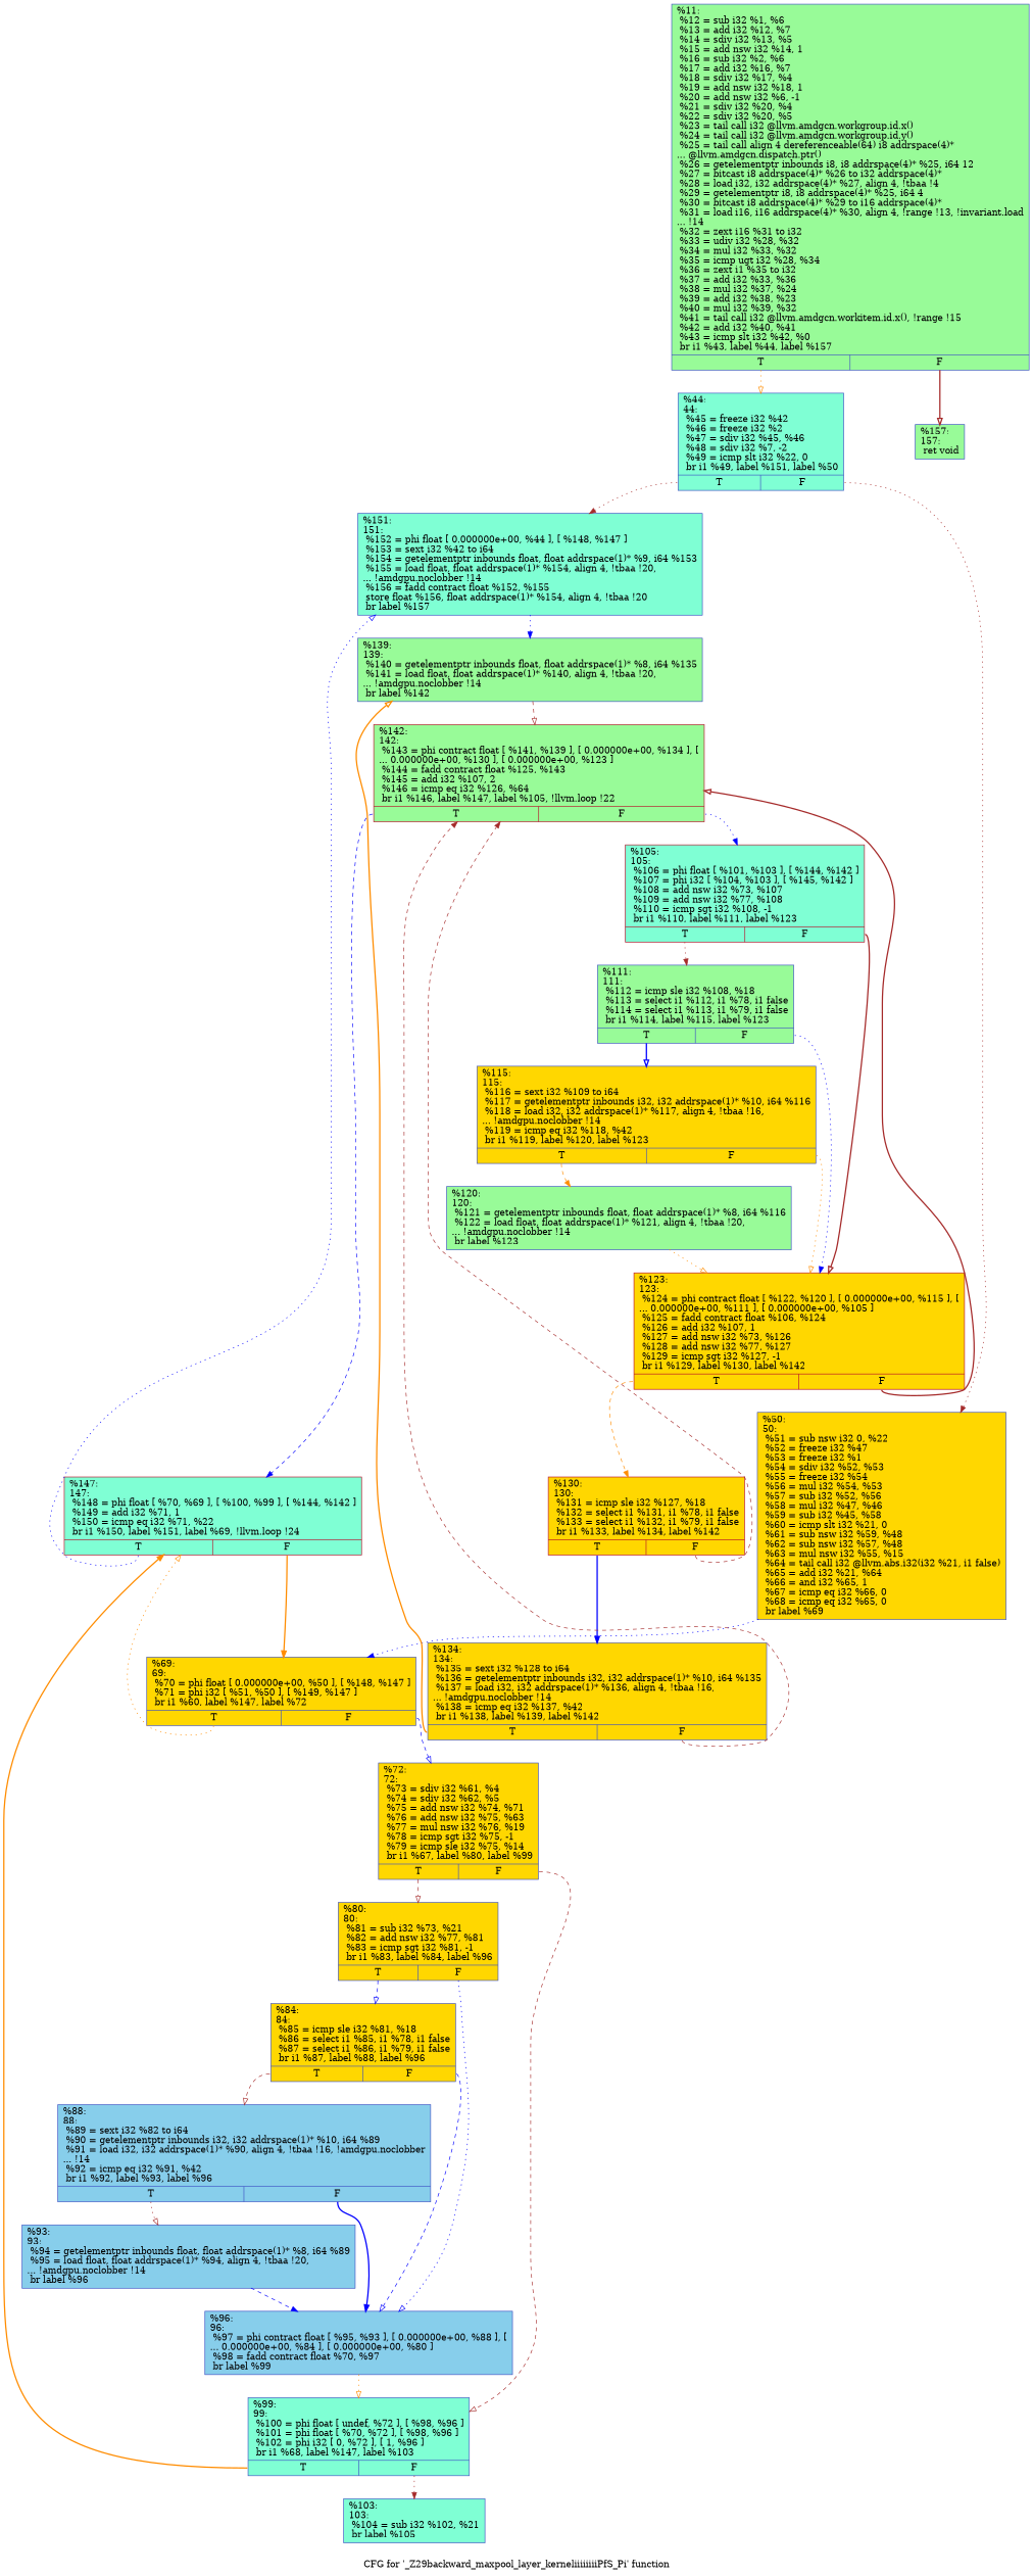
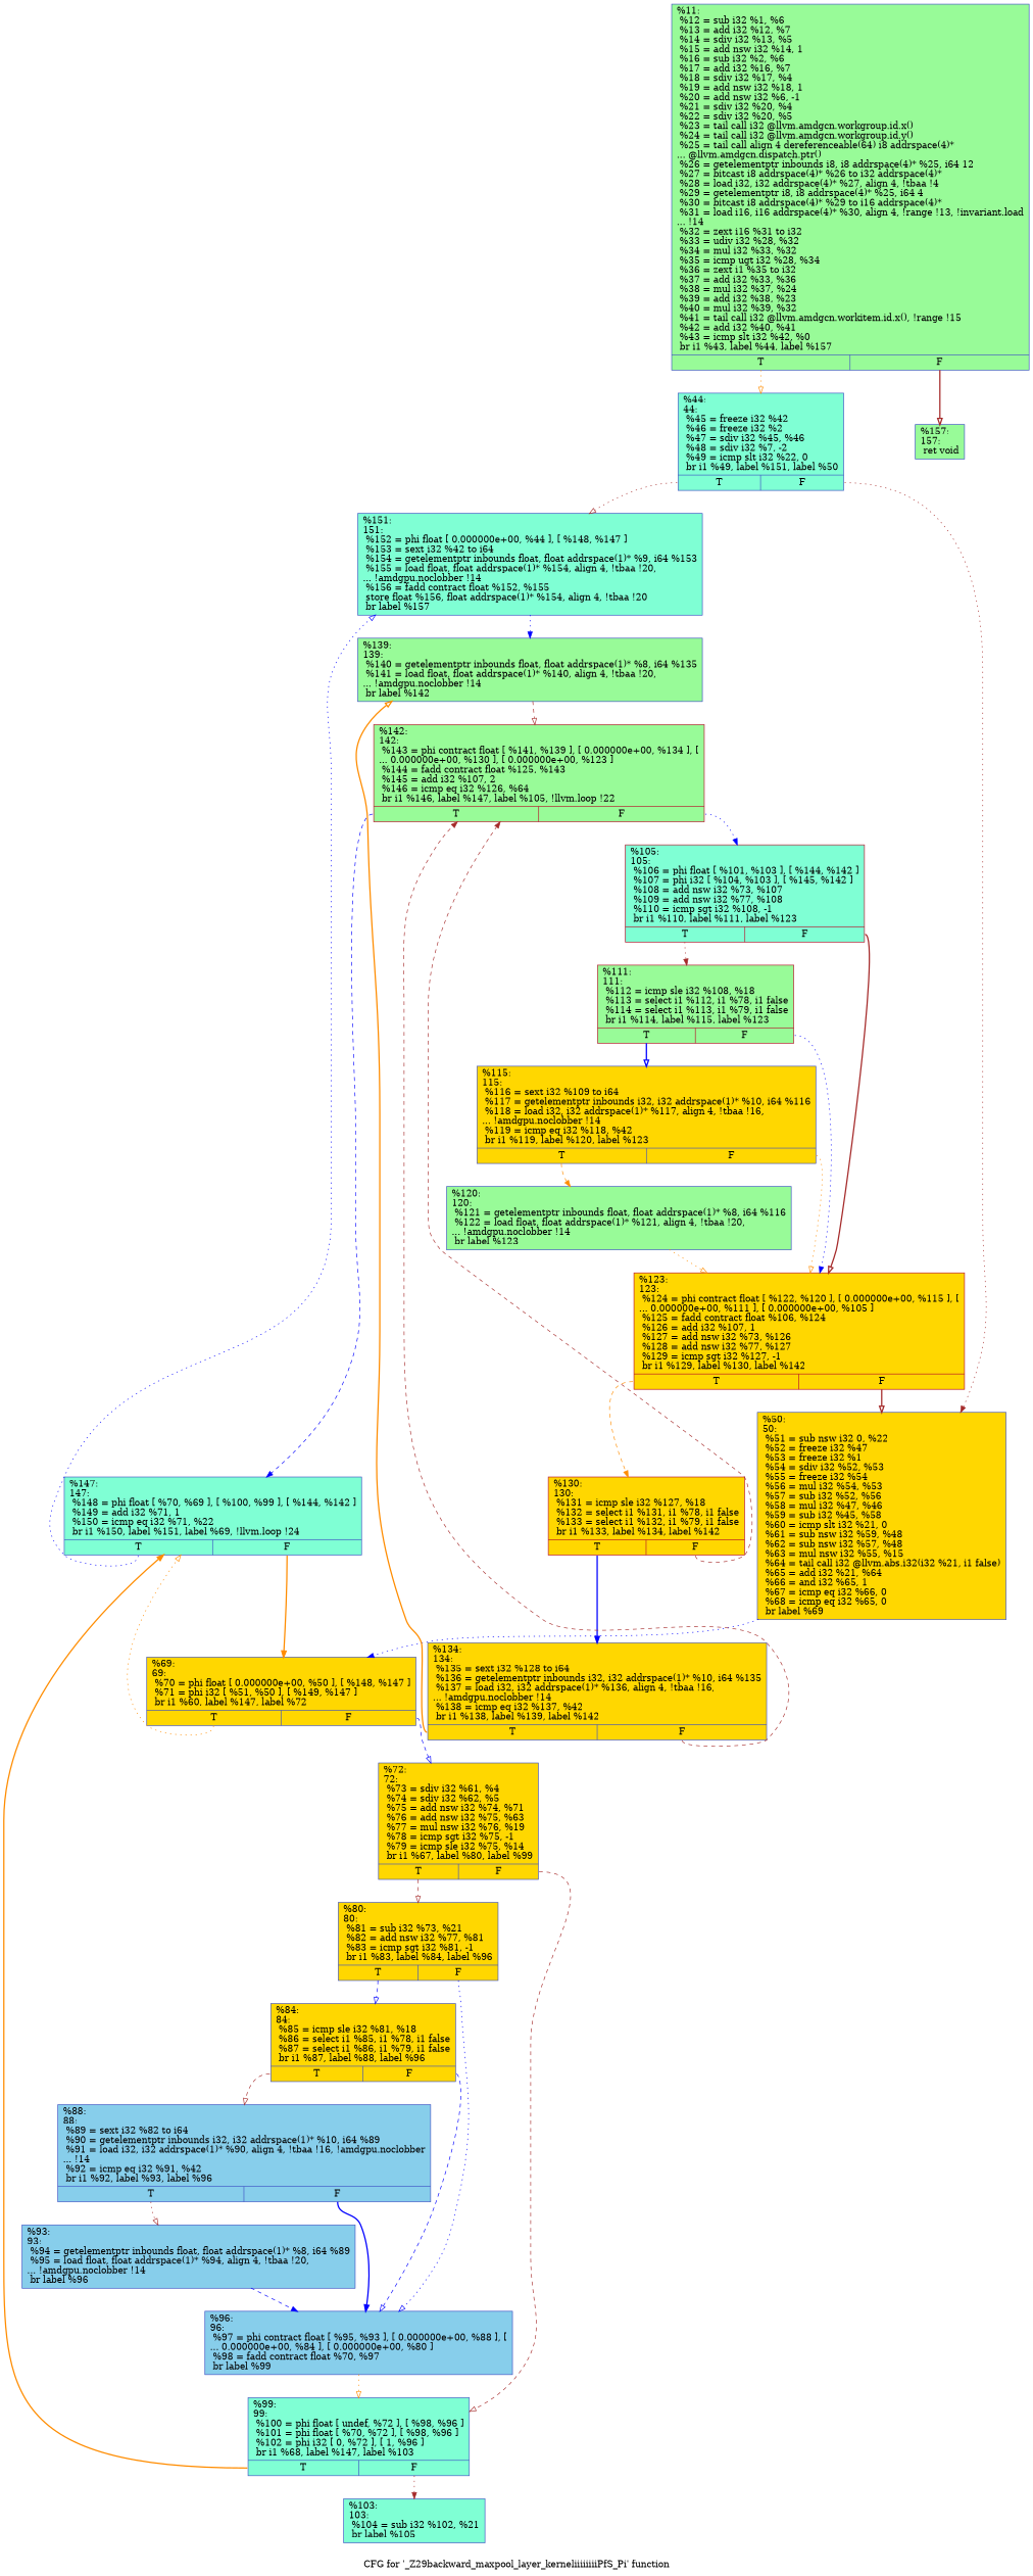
  digraph {
    label="CFG for '_Z29backward_maxpool_layer_kerneliiiiiiiiPfS_Pi' function"
    node [color="#3d50c3ff" fillcolor=gold shape=record style=filled]
    edge [arrowhead=onormal color=brown style=dotted tailport=s0]
    n1 [fillcolor=palegreen label="{%11:\l  %12 = sub i32 %1, %6\l  %13 = add i32 %12, %7\l  %14 = sdiv i32 %13, %5\l  %15 = add nsw i32 %14, 1\l  %16 = sub i32 %2, %6\l  %17 = add i32 %16, %7\l  %18 = sdiv i32 %17, %4\l  %19 = add nsw i32 %18, 1\l  %20 = add nsw i32 %6, -1\l  %21 = sdiv i32 %20, %4\l  %22 = sdiv i32 %20, %5\l  %23 = tail call i32 @llvm.amdgcn.workgroup.id.x()\l  %24 = tail call i32 @llvm.amdgcn.workgroup.id.y()\l  %25 = tail call align 4 dereferenceable(64) i8 addrspace(4)*\l... @llvm.amdgcn.dispatch.ptr()\l  %26 = getelementptr inbounds i8, i8 addrspace(4)* %25, i64 12\l  %27 = bitcast i8 addrspace(4)* %26 to i32 addrspace(4)*\l  %28 = load i32, i32 addrspace(4)* %27, align 4, !tbaa !4\l  %29 = getelementptr i8, i8 addrspace(4)* %25, i64 4\l  %30 = bitcast i8 addrspace(4)* %29 to i16 addrspace(4)*\l  %31 = load i16, i16 addrspace(4)* %30, align 4, !range !13, !invariant.load\l... !14\l  %32 = zext i16 %31 to i32\l  %33 = udiv i32 %28, %32\l  %34 = mul i32 %33, %32\l  %35 = icmp ugt i32 %28, %34\l  %36 = zext i1 %35 to i32\l  %37 = add i32 %33, %36\l  %38 = mul i32 %37, %24\l  %39 = add i32 %38, %23\l  %40 = mul i32 %39, %32\l  %41 = tail call i32 @llvm.amdgcn.workitem.id.x(), !range !15\l  %42 = add i32 %40, %41\l  %43 = icmp slt i32 %42, %0\l  br i1 %43, label %44, label %157\l|{<s0>T|<s1>F}}"]
    n2 [fillcolor=aquamarine label="{%44:\l44:                                               \l  %45 = freeze i32 %42\l  %46 = freeze i32 %2\l  %47 = sdiv i32 %45, %46\l  %48 = sdiv i32 %7, -2\l  %49 = icmp slt i32 %22, 0\l  br i1 %49, label %151, label %50\l|{<s0>T|<s1>F}}"]
    n3 [fillcolor=palegreen label="{%157:\l157:                                              \l  ret void\l}"]
    n4 [fillcolor=aquamarine label="{%151:\l151:                                              \l  %152 = phi float [ 0.000000e+00, %44 ], [ %148, %147 ]\l  %153 = sext i32 %42 to i64\l  %154 = getelementptr inbounds float, float addrspace(1)* %9, i64 %153\l  %155 = load float, float addrspace(1)* %154, align 4, !tbaa !20,\l... !amdgpu.noclobber !14\l  %156 = fadd contract float %152, %155\l  store float %156, float addrspace(1)* %154, align 4, !tbaa !20\l  br label %157\l}"]
    n5 [label="{%50:\l50:                                               \l  %51 = sub nsw i32 0, %22\l  %52 = freeze i32 %47\l  %53 = freeze i32 %1\l  %54 = sdiv i32 %52, %53\l  %55 = freeze i32 %54\l  %56 = mul i32 %54, %53\l  %57 = sub i32 %52, %56\l  %58 = mul i32 %47, %46\l  %59 = sub i32 %45, %58\l  %60 = icmp slt i32 %21, 0\l  %61 = sub nsw i32 %59, %48\l  %62 = sub nsw i32 %57, %48\l  %63 = mul nsw i32 %55, %15\l  %64 = tail call i32 @llvm.abs.i32(i32 %21, i1 false)\l  %65 = add i32 %21, %64\l  %66 = and i32 %65, 1\l  %67 = icmp eq i32 %66, 0\l  %68 = icmp eq i32 %65, 0\l  br label %69\l}"]
    n6 [fillcolor=palegreen label="{%139:\l139:                                              \l  %140 = getelementptr inbounds float, float addrspace(1)* %8, i64 %135\l  %141 = load float, float addrspace(1)* %140, align 4, !tbaa !20,\l... !amdgpu.noclobber !14\l  br label %142\l}"]
    n7 [label="{%69:\l69:                                               \l  %70 = phi float [ 0.000000e+00, %50 ], [ %148, %147 ]\l  %71 = phi i32 [ %51, %50 ], [ %149, %147 ]\l  br i1 %60, label %147, label %72\l|{<s0>T|<s1>F}}"]
-   n8 [color="#b70d28ff" fillcolor=aquamarine label="{%147:\l147:                                              \l  %148 = phi float [ %70, %69 ], [ %100, %99 ], [ %144, %142 ]\l  %149 = add i32 %71, 1\l  %150 = icmp eq i32 %71, %22\l  br i1 %150, label %151, label %69, !llvm.loop !24\l|{<s0>T|<s1>F}}"]
+   n8 [fillcolor=aquamarine label="{%147:\l147:                                              \l  %148 = phi float [ %70, %69 ], [ %100, %99 ], [ %144, %142 ]\l  %149 = add i32 %71, 1\l  %150 = icmp eq i32 %71, %22\l  br i1 %150, label %151, label %69, !llvm.loop !24\l|{<s0>T|<s1>F}}"]
    n9 [label="{%72:\l72:                                               \l  %73 = sdiv i32 %61, %4\l  %74 = sdiv i32 %62, %5\l  %75 = add nsw i32 %74, %71\l  %76 = add nsw i32 %75, %63\l  %77 = mul nsw i32 %76, %19\l  %78 = icmp sgt i32 %75, -1\l  %79 = icmp sle i32 %75, %14\l  br i1 %67, label %80, label %99\l|{<s0>T|<s1>F}}"]
    n10 [label="{%80:\l80:                                               \l  %81 = sub i32 %73, %21\l  %82 = add nsw i32 %77, %81\l  %83 = icmp sgt i32 %81, -1\l  br i1 %83, label %84, label %96\l|{<s0>T|<s1>F}}"]
    n11 [fillcolor=aquamarine label="{%99:\l99:                                               \l  %100 = phi float [ undef, %72 ], [ %98, %96 ]\l  %101 = phi float [ %70, %72 ], [ %98, %96 ]\l  %102 = phi i32 [ 0, %72 ], [ 1, %96 ]\l  br i1 %68, label %147, label %103\l|{<s0>T|<s1>F}}"]
    n12 [label="{%84:\l84:                                               \l  %85 = icmp sle i32 %81, %18\l  %86 = select i1 %85, i1 %78, i1 false\l  %87 = select i1 %86, i1 %79, i1 false\l  br i1 %87, label %88, label %96\l|{<s0>T|<s1>F}}"]
    n13 [fillcolor=skyblue label="{%96:\l96:                                               \l  %97 = phi contract float [ %95, %93 ], [ 0.000000e+00, %88 ], [\l... 0.000000e+00, %84 ], [ 0.000000e+00, %80 ]\l  %98 = fadd contract float %70, %97\l  br label %99\l}"]
    n14 [fillcolor=aquamarine label="{%103:\l103:                                              \l  %104 = sub i32 %102, %21\l  br label %105\l}"]
    n15 [fillcolor=skyblue label="{%88:\l88:                                               \l  %89 = sext i32 %82 to i64\l  %90 = getelementptr inbounds i32, i32 addrspace(1)* %10, i64 %89\l  %91 = load i32, i32 addrspace(1)* %90, align 4, !tbaa !16, !amdgpu.noclobber\l... !14\l  %92 = icmp eq i32 %91, %42\l  br i1 %92, label %93, label %96\l|{<s0>T|<s1>F}}"]
    n16 [fillcolor=skyblue label="{%93:\l93:                                               \l  %94 = getelementptr inbounds float, float addrspace(1)* %8, i64 %89\l  %95 = load float, float addrspace(1)* %94, align 4, !tbaa !20,\l... !amdgpu.noclobber !14\l  br label %96\l}"]
    n17 [color="#b70d28ff" fillcolor=aquamarine label="{%105:\l105:                                              \l  %106 = phi float [ %101, %103 ], [ %144, %142 ]\l  %107 = phi i32 [ %104, %103 ], [ %145, %142 ]\l  %108 = add nsw i32 %73, %107\l  %109 = add nsw i32 %77, %108\l  %110 = icmp sgt i32 %108, -1\l  br i1 %110, label %111, label %123\l|{<s0>T|<s1>F}}"]
-   n18 [fillcolor=palegreen label="{%111:\l111:                                              \l  %112 = icmp sle i32 %108, %18\l  %113 = select i1 %112, i1 %78, i1 false\l  %114 = select i1 %113, i1 %79, i1 false\l  br i1 %114, label %115, label %123\l|{<s0>T|<s1>F}}"]
+   n18 [color="#b70d28ff" fillcolor=palegreen label="{%111:\l111:                                              \l  %112 = icmp sle i32 %108, %18\l  %113 = select i1 %112, i1 %78, i1 false\l  %114 = select i1 %113, i1 %79, i1 false\l  br i1 %114, label %115, label %123\l|{<s0>T|<s1>F}}"]
    n19 [color="#b70d28ff" label="{%123:\l123:                                              \l  %124 = phi contract float [ %122, %120 ], [ 0.000000e+00, %115 ], [\l... 0.000000e+00, %111 ], [ 0.000000e+00, %105 ]\l  %125 = fadd contract float %106, %124\l  %126 = add i32 %107, 1\l  %127 = add nsw i32 %73, %126\l  %128 = add nsw i32 %77, %127\l  %129 = icmp sgt i32 %127, -1\l  br i1 %129, label %130, label %142\l|{<s0>T|<s1>F}}"]
    n20 [label="{%115:\l115:                                              \l  %116 = sext i32 %109 to i64\l  %117 = getelementptr inbounds i32, i32 addrspace(1)* %10, i64 %116\l  %118 = load i32, i32 addrspace(1)* %117, align 4, !tbaa !16,\l... !amdgpu.noclobber !14\l  %119 = icmp eq i32 %118, %42\l  br i1 %119, label %120, label %123\l|{<s0>T|<s1>F}}"]
    n21 [color="#b70d28ff" label="{%130:\l130:                                              \l  %131 = icmp sle i32 %127, %18\l  %132 = select i1 %131, i1 %78, i1 false\l  %133 = select i1 %132, i1 %79, i1 false\l  br i1 %133, label %134, label %142\l|{<s0>T|<s1>F}}"]
    n22 [color="#b70d28ff" fillcolor=palegreen label="{%142:\l142:                                              \l  %143 = phi contract float [ %141, %139 ], [ 0.000000e+00, %134 ], [\l... 0.000000e+00, %130 ], [ 0.000000e+00, %123 ]\l  %144 = fadd contract float %125, %143\l  %145 = add i32 %107, 2\l  %146 = icmp eq i32 %126, %64\l  br i1 %146, label %147, label %105, !llvm.loop !22\l|{<s0>T|<s1>F}}"]
    n23 [fillcolor=palegreen label="{%120:\l120:                                              \l  %121 = getelementptr inbounds float, float addrspace(1)* %8, i64 %116\l  %122 = load float, float addrspace(1)* %121, align 4, !tbaa !20,\l... !amdgpu.noclobber !14\l  br label %123\l}"]
    n24 [label="{%134:\l134:                                              \l  %135 = sext i32 %128 to i64\l  %136 = getelementptr inbounds i32, i32 addrspace(1)* %10, i64 %135\l  %137 = load i32, i32 addrspace(1)* %136, align 4, !tbaa !16,\l... !amdgpu.noclobber !14\l  %138 = icmp eq i32 %137, %42\l  br i1 %138, label %139, label %142\l|{<s0>T|<s1>F}}"]
    n1 -> n2 [color=darkorange]
    n1 -> n3 [style=bold tailport=s1]
-   n2 -> n4 [arrowhead=normal]
+   n2 -> n4
    n2 -> n5 [arrowhead=normal tailport=s1]
    n4 -> n6 [arrowhead=normal color=blue]
    n5 -> n7 [arrowhead=normal color=blue]
    n6 -> n22 [style=dashed]
    n7 -> n8 [color=darkorange]
    n7 -> n9 [color=blue style=dashed tailport=s1]
    n8 -> n4 [color=blue]
    n8 -> n7 [arrowhead=normal color=darkorange style=bold tailport=s1]
    n9 -> n10 [style=dashed]
    n9 -> n11 [style=dashed tailport=s1]
    n10 -> n12 [color=blue style=dashed]
    n10 -> n13 [color=blue tailport=s1]
    n11 -> n8 [arrowhead=normal color=darkorange style=bold]
    n11 -> n14 [arrowhead=normal tailport=s1]
    n12 -> n13 [color=blue style=dashed tailport=s1]
    n12 -> n15 [style=dashed]
    n13 -> n11 [color=darkorange]
    n15 -> n13 [arrowhead=normal color=blue style=bold tailport=s1]
    n15 -> n16
    n16 -> n13 [arrowhead=normal color=blue style=dashed]
    n17 -> n18 [arrowhead=normal]
    n17 -> n19 [style=bold tailport=s1]
    n18 -> n19 [arrowhead=normal color=blue tailport=s1]
    n18 -> n20 [color=blue style=bold]
    n19 -> n21 [arrowhead=normal color=darkorange style=dashed]
-   n19 -> n22 [style=bold tailport=s1]
+   n19 -> n5 [style=bold tailport=s1]
    n20 -> n19 [color=darkorange tailport=s1]
    n20 -> n23 [arrowhead=normal color=darkorange style=dashed]
    n21 -> n22 [arrowhead=normal style=dashed tailport=s1]
    n21 -> n24 [arrowhead=normal color=blue style=bold]
    n22 -> n8 [arrowhead=normal color=blue style=dashed]
    n22 -> n17 [arrowhead=normal color=blue tailport=s1]
    n23 -> n19 [color=darkorange]
    n24 -> n6 [color=darkorange style=bold]
    n24 -> n22 [arrowhead=normal style=dashed tailport=s1]
  }
